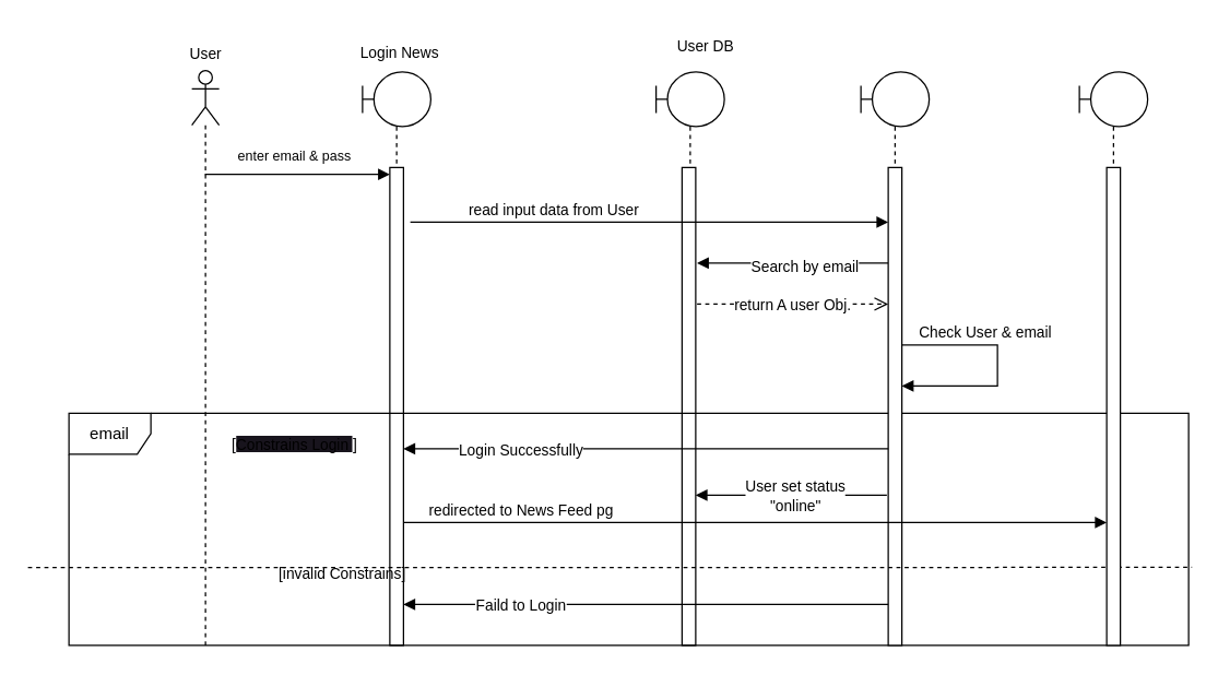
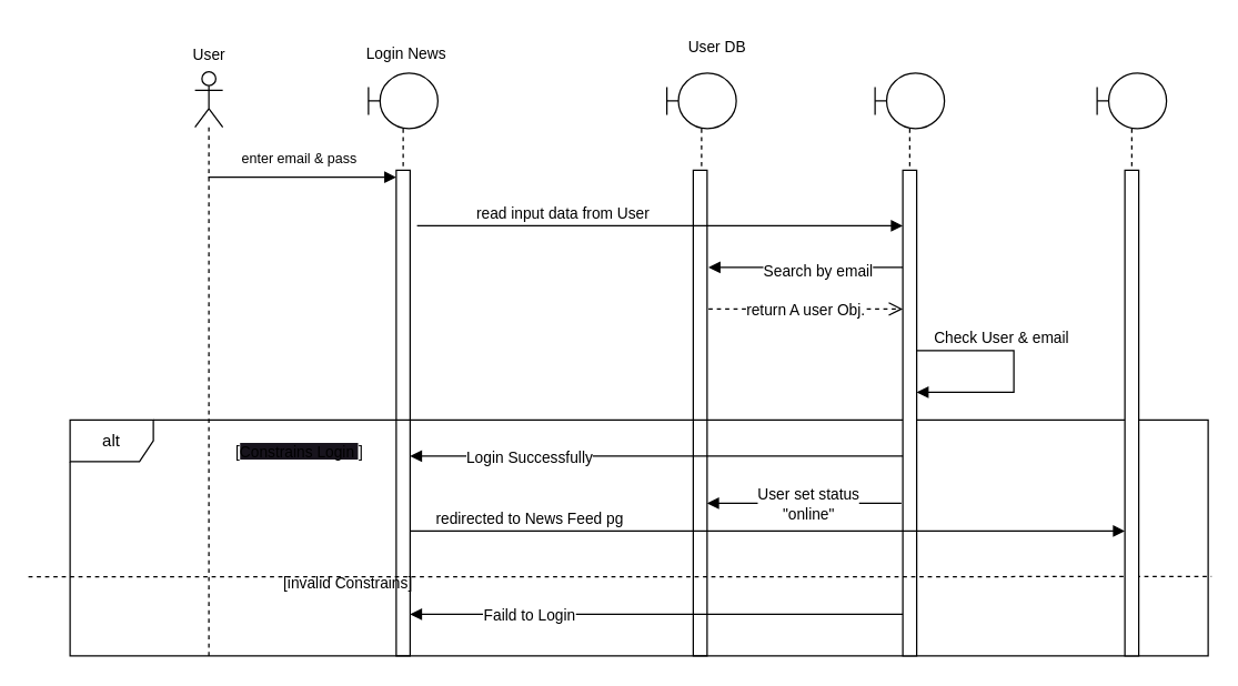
  <mxCell id="0" />
  <mxCell id="1" parent="0" />
  <mxCell id="2" value="" style="shape=umlLifeline;perimeter=lifelinePerimeter;whiteSpace=wrap;html=1;container=1;dropTarget=0;collapsible=0;recursiveResize=0;outlineConnect=0;portConstraint=eastwest;newEdgeStyle={&quot;curved&quot;:0,&quot;rounded&quot;:0};participant=umlActor;" parent="1" vertex="1"><mxGeometry x="140" y="51" width="20" height="421" as="geometry" /></mxCell>
  <mxCell id="3" value="&lt;span style=&quot;font-weight: normal;&quot;&gt;&lt;font style=&quot;font-size: 11px;&quot;&gt;User&lt;/font&gt;&lt;/span&gt;" style="text;align=center;fontStyle=1;verticalAlign=middle;spacingLeft=3;spacingRight=3;strokeColor=none;rotatable=0;points=[[0,0.5],[1,0.5]];portConstraint=eastwest;html=1;" parent="1" vertex="1"><mxGeometry x="135" y="26" width="30" height="26" as="geometry" /></mxCell>
  <mxCell id="4" value="" style="html=1;points=[[0,0,0,0,5],[0,1,0,0,-5],[1,0,0,0,5],[1,1,0,0,-5]];perimeter=orthogonalPerimeter;outlineConnect=0;targetShapes=umlLifeline;portConstraint=eastwest;newEdgeStyle={&quot;curved&quot;:0,&quot;rounded&quot;:0};" parent="1" vertex="1"><mxGeometry x="285" y="122" width="10" height="350" as="geometry" /></mxCell>
  <mxCell id="5" value="" style="shape=umlLifeline;perimeter=lifelinePerimeter;whiteSpace=wrap;html=1;container=1;dropTarget=0;collapsible=0;recursiveResize=0;outlineConnect=0;portConstraint=eastwest;newEdgeStyle={&quot;curved&quot;:0,&quot;rounded&quot;:0};participant=umlBoundary;" parent="1" vertex="1"><mxGeometry x="265" y="52" width="50" height="70" as="geometry" /></mxCell>
  <mxCell id="6" value="&lt;span style=&quot;font-weight: normal;&quot;&gt;&lt;font style=&quot;font-size: 11px;&quot;&gt;Login News&lt;/font&gt;&lt;/span&gt;" style="text;align=center;fontStyle=1;verticalAlign=middle;spacingLeft=3;spacingRight=3;strokeColor=none;rotatable=0;points=[[0,0.5],[1,0.5]];portConstraint=eastwest;html=1;" parent="1" vertex="1"><mxGeometry x="277" y="25" width="30" height="26" as="geometry" /></mxCell>
  <mxCell id="7" value="&lt;font size=&quot;1&quot;&gt;enter email &amp;amp; pass&lt;/font&gt;" style="html=1;verticalAlign=bottom;endArrow=block;curved=0;rounded=0;entryX=0;entryY=0;entryDx=0;entryDy=5;entryPerimeter=0;" parent="1" source="2" target="4" edge="1"><mxGeometry x="-0.036" y="5" relative="1" as="geometry"><mxPoint x="205" y="152" as="sourcePoint" /><mxPoint x="225" y="92" as="targetPoint" /><mxPoint as="offset" /></mxGeometry></mxCell>
  <mxCell id="8" value="" style="html=1;points=[[0,0,0,0,5],[0,1,0,0,-5],[1,0,0,0,5],[1,1,0,0,-5]];perimeter=orthogonalPerimeter;outlineConnect=0;targetShapes=umlLifeline;portConstraint=eastwest;newEdgeStyle={&quot;curved&quot;:0,&quot;rounded&quot;:0};" parent="1" vertex="1"><mxGeometry x="499" y="122" width="10" height="350" as="geometry" /></mxCell>
  <mxCell id="9" value="&lt;span style=&quot;font-weight: normal;&quot;&gt;&lt;font style=&quot;font-size: 11px;&quot;&gt;User DB&lt;/font&gt;&lt;/span&gt;" style="text;align=center;fontStyle=1;verticalAlign=middle;spacingLeft=3;spacingRight=3;strokeColor=none;rotatable=0;points=[[0,0.5],[1,0.5]];portConstraint=eastwest;html=1;" parent="1" vertex="1"><mxGeometry x="501" y="20" width="30" height="26" as="geometry" /></mxCell>
  <mxCell id="10" value="" style="shape=umlLifeline;perimeter=lifelinePerimeter;whiteSpace=wrap;html=1;container=1;dropTarget=0;collapsible=0;recursiveResize=0;outlineConnect=0;portConstraint=eastwest;newEdgeStyle={&quot;curved&quot;:0,&quot;rounded&quot;:0};participant=umlBoundary;" parent="1" vertex="1"><mxGeometry x="480" y="52" width="50" height="70" as="geometry" /></mxCell>
  <mxCell id="11" value="" style="html=1;verticalAlign=bottom;endArrow=block;curved=0;rounded=0;" parent="1" target="16" edge="1"><mxGeometry x="0.772" relative="1" as="geometry"><mxPoint x="300" y="162" as="sourcePoint" /><mxPoint x="270" y="162" as="targetPoint" /><mxPoint as="offset" /></mxGeometry></mxCell>
  <mxCell id="12" value="read input data from User" style="edgeLabel;html=1;align=center;verticalAlign=middle;resizable=0;points=[];" parent="11" vertex="1" connectable="0"><mxGeometry x="-0.649" y="3" relative="1" as="geometry"><mxPoint x="43" y="-7" as="offset" /></mxGeometry></mxCell>
  <mxCell id="13" value="" style="html=1;verticalAlign=bottom;endArrow=block;curved=0;rounded=0;" parent="1" source="16" edge="1"><mxGeometry x="0.641" y="20" relative="1" as="geometry"><mxPoint x="289" y="192" as="sourcePoint" /><mxPoint x="510" y="192" as="targetPoint" /><mxPoint as="offset" /></mxGeometry></mxCell>
  <mxCell id="14" value="Search by email" style="edgeLabel;html=1;align=center;verticalAlign=middle;resizable=0;points=[];" parent="13" vertex="1" connectable="0"><mxGeometry x="-0.11" y="2" relative="1" as="geometry"><mxPoint as="offset" /></mxGeometry></mxCell>
- <mxCell id="15" value="email" style="shape=umlFrame;whiteSpace=wrap;html=1;pointerEvents=0;" parent="1" vertex="1"><mxGeometry x="50" y="302" width="820" height="170" as="geometry" /></mxCell>
+ <mxCell id="15" value="alt" style="shape=umlFrame;whiteSpace=wrap;html=1;pointerEvents=0;" parent="1" vertex="1"><mxGeometry x="50" y="302" width="820" height="170" as="geometry" /></mxCell>
  <mxCell id="16" value="" style="html=1;points=[[0,0,0,0,5],[0,1,0,0,-5],[1,0,0,0,5],[1,1,0,0,-5]];perimeter=orthogonalPerimeter;outlineConnect=0;targetShapes=umlLifeline;portConstraint=eastwest;newEdgeStyle={&quot;curved&quot;:0,&quot;rounded&quot;:0};" parent="1" vertex="1"><mxGeometry x="650" y="122" width="10" height="350" as="geometry" /></mxCell>
  <mxCell id="17" value="" style="shape=umlLifeline;perimeter=lifelinePerimeter;whiteSpace=wrap;html=1;container=1;dropTarget=0;collapsible=0;recursiveResize=0;outlineConnect=0;portConstraint=eastwest;newEdgeStyle={&quot;curved&quot;:0,&quot;rounded&quot;:0};participant=umlBoundary;" parent="1" vertex="1"><mxGeometry x="630" y="52" width="50" height="70" as="geometry" /></mxCell>
  <mxCell id="18" value="&lt;span style=&quot;font-weight: normal;&quot;&gt;&lt;font style=&quot;font-size: 11px;&quot;&gt;[&lt;/font&gt;&lt;/span&gt;&lt;span style=&quot;font-size: 11px; font-weight: 400; background-color: rgb(24, 20, 29);&quot;&gt;Constrains&amp;nbsp;&lt;/span&gt;&lt;span style=&quot;font-size: 11px; font-weight: 400; background-color: rgb(24, 20, 29);&quot;&gt;Login&amp;nbsp;&lt;/span&gt;&lt;span style=&quot;font-weight: normal;&quot;&gt;&lt;font style=&quot;font-size: 11px;&quot;&gt;]&lt;/font&gt;&lt;/span&gt;" style="text;align=center;fontStyle=1;verticalAlign=middle;spacingLeft=3;spacingRight=3;strokeColor=none;rotatable=0;points=[[0,0.5],[1,0.5]];portConstraint=eastwest;html=1;" parent="1" vertex="1"><mxGeometry x="200" y="312" width="30" height="26" as="geometry" /></mxCell>
  <mxCell id="19" value="" style="html=1;verticalAlign=bottom;endArrow=none;dashed=1;endSize=8;curved=0;rounded=0;endFill=0;entryX=1.003;entryY=0.664;entryDx=0;entryDy=0;entryPerimeter=0;" parent="1" target="15" edge="1"><mxGeometry relative="1" as="geometry"><mxPoint x="100" y="382" as="targetPoint" /><mxPoint x="20" y="415" as="sourcePoint" /></mxGeometry></mxCell>
  <mxCell id="20" value="return A user Obj." style="html=1;verticalAlign=bottom;endArrow=open;dashed=1;endSize=8;curved=0;rounded=0;" parent="1" target="16" edge="1"><mxGeometry y="-10" relative="1" as="geometry"><mxPoint x="269" y="222" as="targetPoint" /><mxPoint x="510" y="222" as="sourcePoint" /><mxPoint as="offset" /></mxGeometry></mxCell>
  <mxCell id="21" value="" style="html=1;points=[[0,0,0,0,5],[0,1,0,0,-5],[1,0,0,0,5],[1,1,0,0,-5]];perimeter=orthogonalPerimeter;outlineConnect=0;targetShapes=umlLifeline;portConstraint=eastwest;newEdgeStyle={&quot;curved&quot;:0,&quot;rounded&quot;:0};" parent="1" vertex="1"><mxGeometry x="810" y="122" width="10" height="350" as="geometry" /></mxCell>
  <mxCell id="22" value="" style="shape=umlLifeline;perimeter=lifelinePerimeter;whiteSpace=wrap;html=1;container=1;dropTarget=0;collapsible=0;recursiveResize=0;outlineConnect=0;portConstraint=eastwest;newEdgeStyle={&quot;curved&quot;:0,&quot;rounded&quot;:0};participant=umlBoundary;" parent="1" vertex="1"><mxGeometry x="790" y="52" width="50" height="70" as="geometry" /></mxCell>
  <mxCell id="23" value="" style="html=1;verticalAlign=bottom;endArrow=block;curved=0;rounded=0;" parent="1" target="16" edge="1"><mxGeometry x="0.772" relative="1" as="geometry"><mxPoint x="660" y="252" as="sourcePoint" /><mxPoint x="680" y="292" as="targetPoint" /><mxPoint as="offset" /><Array as="points"><mxPoint x="730" y="252" /><mxPoint x="730" y="282" /></Array></mxGeometry></mxCell>
  <mxCell id="24" value="Check User &amp;amp; email" style="edgeLabel;html=1;align=center;verticalAlign=middle;resizable=0;points=[];" parent="23" vertex="1" connectable="0"><mxGeometry x="-0.649" y="3" relative="1" as="geometry"><mxPoint x="30" y="-7" as="offset" /></mxGeometry></mxCell>
  <mxCell id="25" value="" style="html=1;verticalAlign=bottom;endArrow=block;curved=0;rounded=0;" parent="1" edge="1"><mxGeometry x="0.641" y="20" relative="1" as="geometry"><mxPoint x="649" y="362" as="sourcePoint" /><mxPoint x="509" y="362" as="targetPoint" /><mxPoint as="offset" /></mxGeometry></mxCell>
  <mxCell id="26" value="User set status&lt;div&gt;&quot;online&quot;&lt;/div&gt;" style="edgeLabel;html=1;align=center;verticalAlign=middle;resizable=0;points=[];" parent="25" vertex="1" connectable="0"><mxGeometry x="-0.11" y="2" relative="1" as="geometry"><mxPoint x="-6" y="-2" as="offset" /></mxGeometry></mxCell>
  <mxCell id="27" value="" style="html=1;verticalAlign=bottom;endArrow=block;curved=0;rounded=0;" parent="1" edge="1"><mxGeometry x="0.641" y="20" relative="1" as="geometry"><mxPoint x="650" y="328" as="sourcePoint" /><mxPoint x="295" y="328" as="targetPoint" /><mxPoint as="offset" /></mxGeometry></mxCell>
  <mxCell id="28" value="Login Successfully" style="edgeLabel;html=1;align=center;verticalAlign=middle;resizable=0;points=[];" parent="27" vertex="1" connectable="0"><mxGeometry x="-0.11" y="2" relative="1" as="geometry"><mxPoint x="-112" y="-2" as="offset" /></mxGeometry></mxCell>
  <mxCell id="29" value="" style="html=1;verticalAlign=bottom;endArrow=block;curved=0;rounded=0;" parent="1" target="21" edge="1"><mxGeometry x="0.772" relative="1" as="geometry"><mxPoint x="295" y="382" as="sourcePoint" /><mxPoint x="645" y="382" as="targetPoint" /><mxPoint as="offset" /></mxGeometry></mxCell>
  <mxCell id="30" value="redirected to News Feed pg" style="edgeLabel;html=1;align=center;verticalAlign=middle;resizable=0;points=[];" parent="29" vertex="1" connectable="0"><mxGeometry x="-0.649" y="3" relative="1" as="geometry"><mxPoint x="-5" y="-7" as="offset" /></mxGeometry></mxCell>
  <mxCell id="31" value="" style="html=1;verticalAlign=bottom;endArrow=block;curved=0;rounded=0;" parent="1" edge="1"><mxGeometry x="0.641" y="20" relative="1" as="geometry"><mxPoint x="650" y="442" as="sourcePoint" /><mxPoint x="295" y="442" as="targetPoint" /><mxPoint as="offset" /></mxGeometry></mxCell>
  <mxCell id="32" value="Faild to Login" style="edgeLabel;html=1;align=center;verticalAlign=middle;resizable=0;points=[];" parent="31" vertex="1" connectable="0"><mxGeometry x="-0.11" y="2" relative="1" as="geometry"><mxPoint x="-112" y="-2" as="offset" /></mxGeometry></mxCell>
  <mxCell id="33" value="&lt;span style=&quot;font-size: 11px; font-weight: 400;&quot;&gt;[invalid Constrains]&lt;/span&gt;" style="text;align=center;fontStyle=1;verticalAlign=middle;spacingLeft=3;spacingRight=3;strokeColor=none;rotatable=0;points=[[0,0.5],[1,0.5]];portConstraint=eastwest;html=1;" parent="1" vertex="1"><mxGeometry x="235" y="407" width="30" height="26" as="geometry" /></mxCell>
